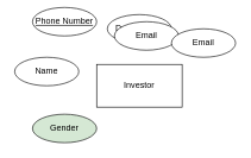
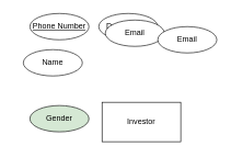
  <mxCell id="0" />
  <mxCell id="1" parent="0" />
- <mxCell id="2" value="Investor" style="rounded=0;whiteSpace=wrap;html=1;" vertex="1" parent="1"><mxGeometry x="135" y="90" width="120" height="60" as="geometry" /></mxCell>
- <mxCell id="3" value="&lt;u&gt;Phone Number&lt;/u&gt;" style="ellipse;whiteSpace=wrap;html=1;" vertex="1" parent="1"><mxGeometry x="45" y="10" width="90" height="40" as="geometry" /></mxCell>
+ <mxCell id="2" value="Investor" style="rounded=0;whiteSpace=wrap;html=1;" vertex="1" parent="1"><mxGeometry x="155" y="155" width="120" height="60" as="geometry" /></mxCell>
+ <mxCell id="3" value="&lt;u&gt;Phone Number&lt;/u&gt;" style="ellipse;whiteSpace=wrap;html=1;" vertex="1" parent="1"><mxGeometry x="45" y="20" width="90" height="40" as="geometry" /></mxCell>
  <mxCell id="4" value="Date of Birth" style="ellipse;whiteSpace=wrap;html=1;" vertex="1" parent="1"><mxGeometry x="150" y="20" width="90" height="40" as="geometry" /></mxCell>
- <mxCell id="5" value="Name" style="ellipse;whiteSpace=wrap;html=1;" vertex="1" parent="1"><mxGeometry x="20" y="80" width="90" height="40" as="geometry" /></mxCell>
+ <mxCell id="5" value="Name" style="ellipse;whiteSpace=wrap;html=1;" vertex="1" parent="1"><mxGeometry x="35" y="75" width="90" height="40" as="geometry" /></mxCell>
  <mxCell id="6" value="Gender" style="ellipse;whiteSpace=wrap;html=1;fillColor=#d5e8d4;" vertex="1" parent="1"><mxGeometry x="45" y="160" width="90" height="40" as="geometry" /></mxCell>
  <mxCell id="7" value="Email" style="ellipse;whiteSpace=wrap;html=1;" vertex="1" parent="1"><mxGeometry x="160" y="30" width="90" height="40" as="geometry" /></mxCell>
  <mxCell id="8" value="Email" style="ellipse;whiteSpace=wrap;html=1;" vertex="1" parent="1"><mxGeometry x="240" y="40" width="90" height="40" as="geometry" /></mxCell>
